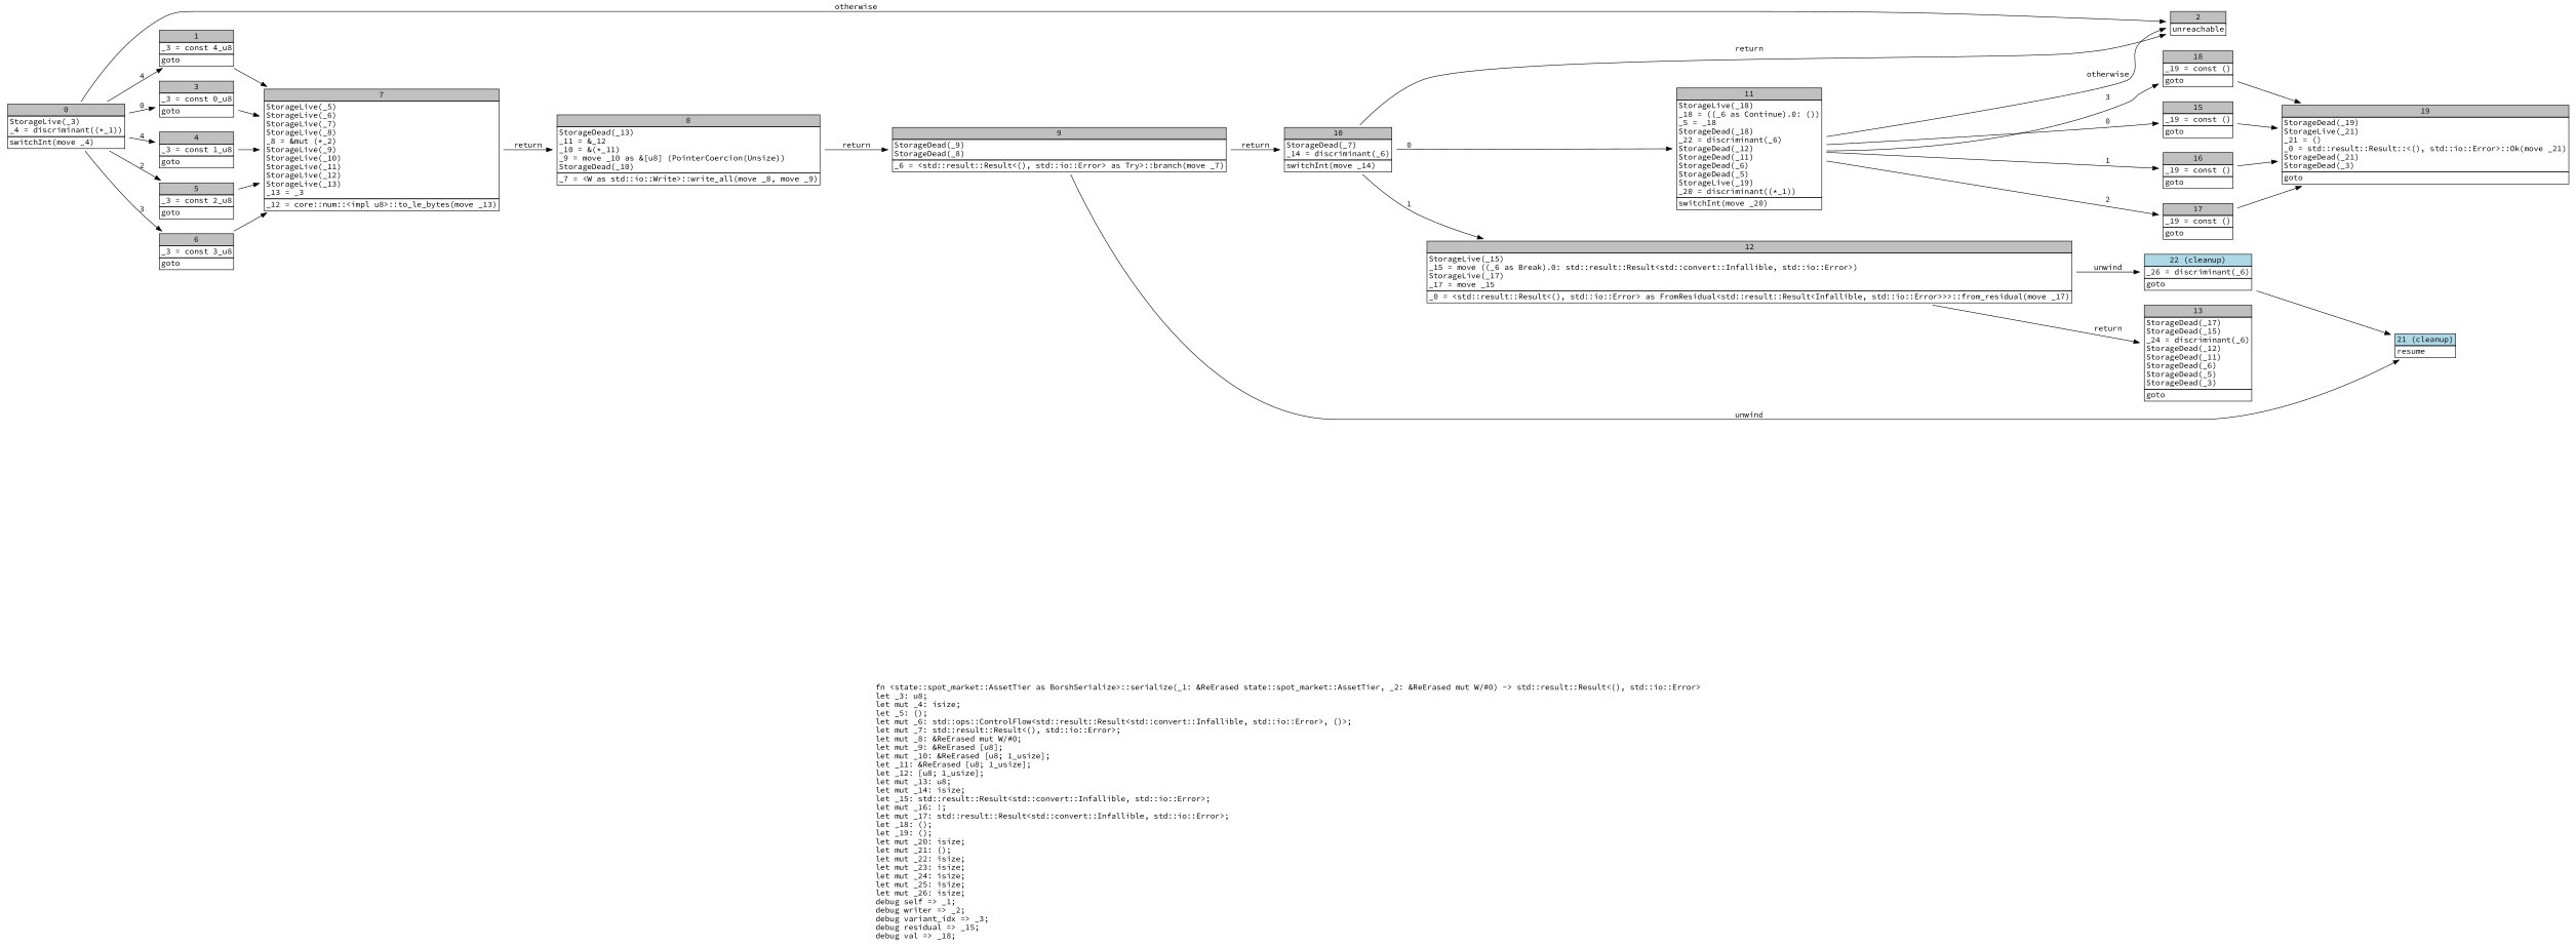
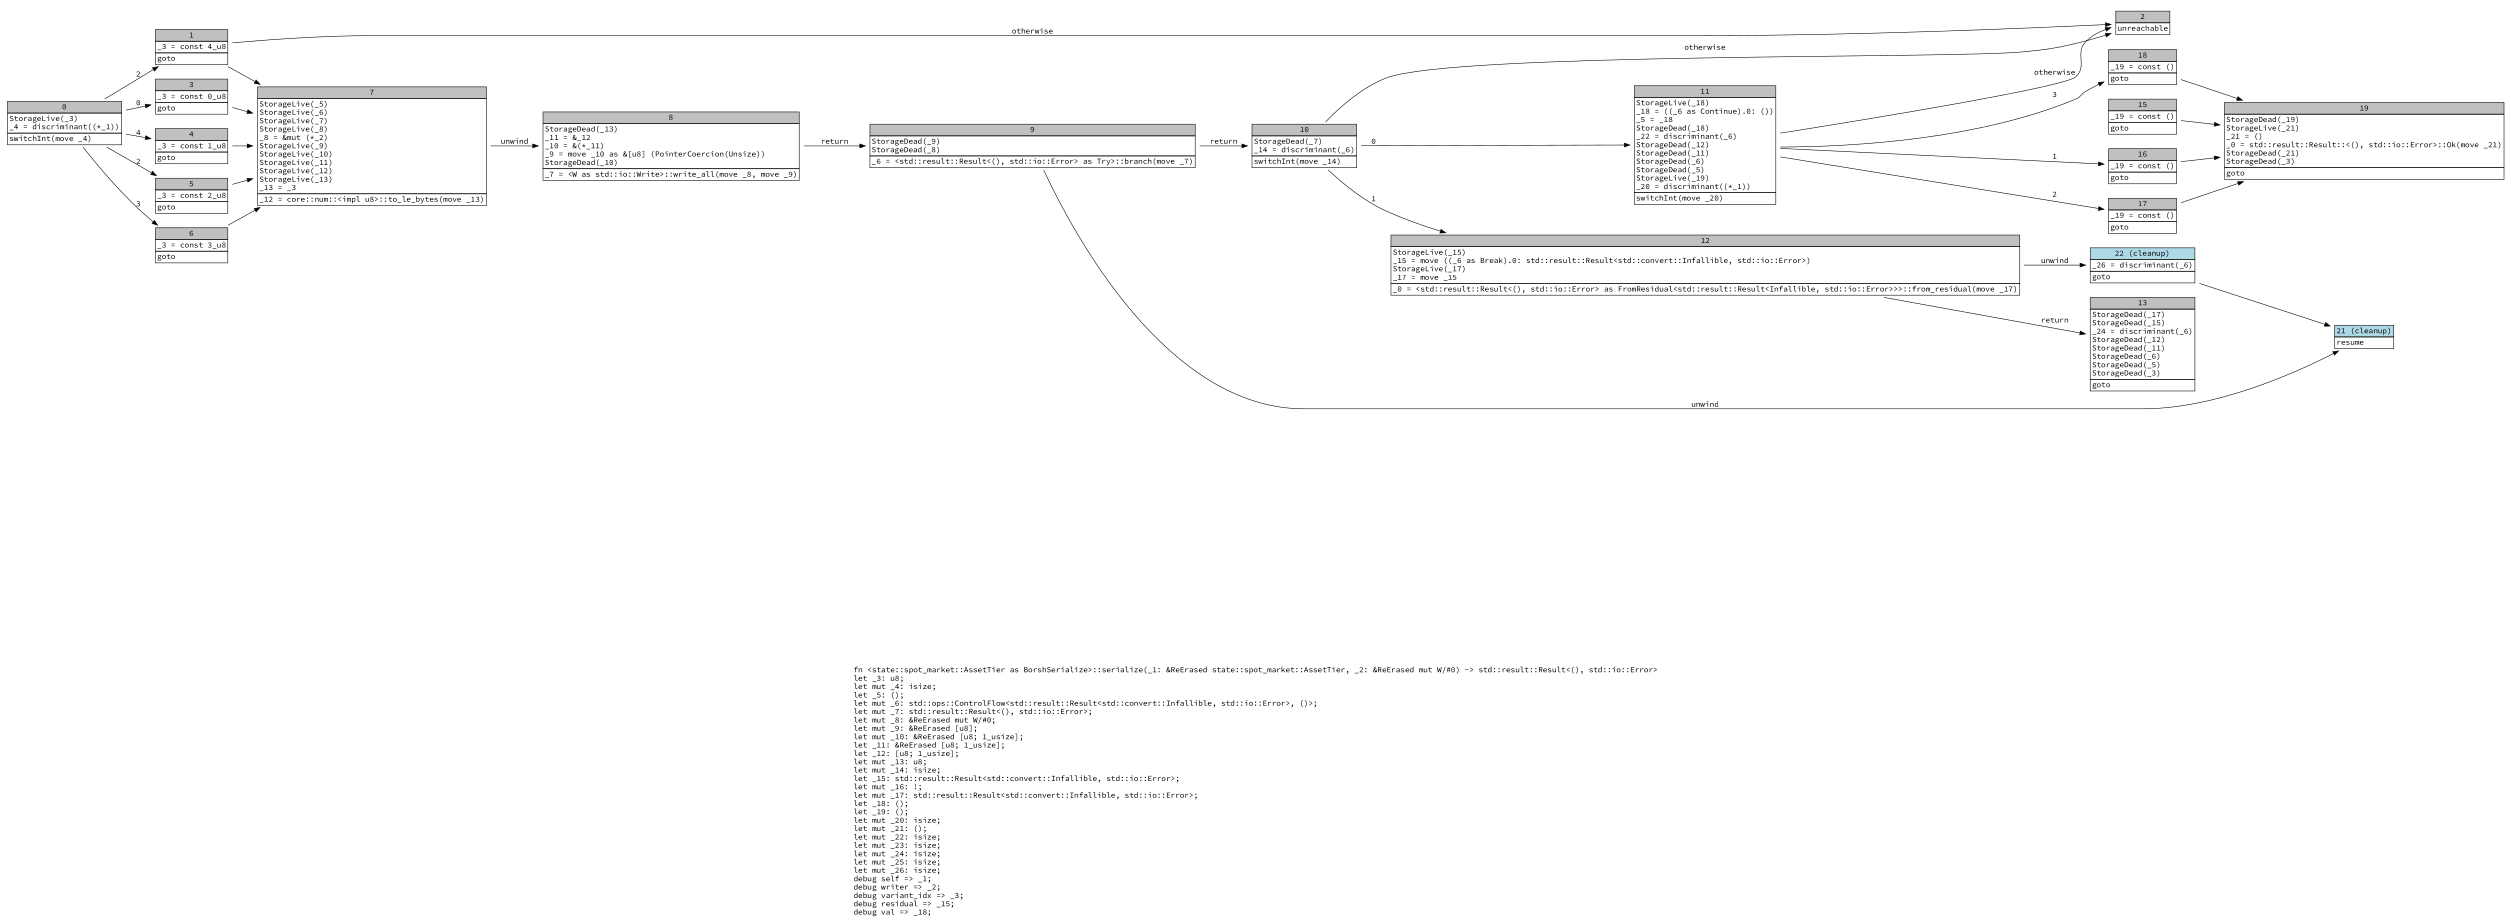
  digraph {
    fontname="Source Code Pro"
    label=<fn &lt;state::spot_market::AssetTier as BorshSerialize&gt;::serialize(_1: &amp;ReErased state::spot_market::AssetTier, _2: &amp;ReErased mut W/#0) -&gt; std::result::Result&lt;(), std::io::Error&gt;<br align="left"/>let _3: u8;<br align="left"/>let mut _4: isize;<br align="left"/>let _5: ();<br align="left"/>let mut _6: std::ops::ControlFlow&lt;std::result::Result&lt;std::convert::Infallible, std::io::Error&gt;, ()&gt;;<br align="left"/>let mut _7: std::result::Result&lt;(), std::io::Error&gt;;<br align="left"/>let mut _8: &amp;ReErased mut W/#0;<br align="left"/>let mut _9: &amp;ReErased [u8];<br align="left"/>let mut _10: &amp;ReErased [u8; 1_usize];<br align="left"/>let _11: &amp;ReErased [u8; 1_usize];<br align="left"/>let _12: [u8; 1_usize];<br align="left"/>let mut _13: u8;<br align="left"/>let mut _14: isize;<br align="left"/>let _15: std::result::Result&lt;std::convert::Infallible, std::io::Error&gt;;<br align="left"/>let mut _16: !;<br align="left"/>let mut _17: std::result::Result&lt;std::convert::Infallible, std::io::Error&gt;;<br align="left"/>let _18: ();<br align="left"/>let _19: ();<br align="left"/>let mut _20: isize;<br align="left"/>let mut _21: ();<br align="left"/>let mut _22: isize;<br align="left"/>let mut _23: isize;<br align="left"/>let mut _24: isize;<br align="left"/>let mut _25: isize;<br align="left"/>let mut _26: isize;<br align="left"/>debug self =&gt; _1;<br align="left"/>debug writer =&gt; _2;<br align="left"/>debug variant_idx =&gt; _3;<br align="left"/>debug residual =&gt; _15;<br align="left"/>debug val =&gt; _18;<br align="left"/>>
    rankdir=LR
    node [fontname="Source Code Pro" shape=none]
    edge [fontname="Source Code Pro"]
    n1 [label=<<table border="0" cellborder="1" cellspacing="0"><tr><td bgcolor="gray" align="center" colspan="1">0</td></tr><tr><td align="left" balign="left">StorageLive(_3)<br/>_4 = discriminant((*_1))<br/></td></tr><tr><td align="left">switchInt(move _4)</td></tr></table>>]
    n2 [label=<<table border="0" cellborder="1" cellspacing="0"><tr><td bgcolor="gray" align="center" colspan="1">1</td></tr><tr><td align="left" balign="left">_3 = const 4_u8<br/></td></tr><tr><td align="left">goto</td></tr></table>>]
    n3 [label=<<table border="0" cellborder="1" cellspacing="0"><tr><td bgcolor="gray" align="center" colspan="1">2</td></tr><tr><td align="left">unreachable</td></tr></table>>]
    n4 [label=<<table border="0" cellborder="1" cellspacing="0"><tr><td bgcolor="gray" align="center" colspan="1">3</td></tr><tr><td align="left" balign="left">_3 = const 0_u8<br/></td></tr><tr><td align="left">goto</td></tr></table>>]
    n5 [label=<<table border="0" cellborder="1" cellspacing="0"><tr><td bgcolor="gray" align="center" colspan="1">4</td></tr><tr><td align="left" balign="left">_3 = const 1_u8<br/></td></tr><tr><td align="left">goto</td></tr></table>>]
    n6 [label=<<table border="0" cellborder="1" cellspacing="0"><tr><td bgcolor="gray" align="center" colspan="1">5</td></tr><tr><td align="left" balign="left">_3 = const 2_u8<br/></td></tr><tr><td align="left">goto</td></tr></table>>]
    n7 [label=<<table border="0" cellborder="1" cellspacing="0"><tr><td bgcolor="gray" align="center" colspan="1">6</td></tr><tr><td align="left" balign="left">_3 = const 3_u8<br/></td></tr><tr><td align="left">goto</td></tr></table>>]
    n8 [label=<<table border="0" cellborder="1" cellspacing="0"><tr><td bgcolor="gray" align="center" colspan="1">7</td></tr><tr><td align="left" balign="left">StorageLive(_5)<br/>StorageLive(_6)<br/>StorageLive(_7)<br/>StorageLive(_8)<br/>_8 = &amp;mut (*_2)<br/>StorageLive(_9)<br/>StorageLive(_10)<br/>StorageLive(_11)<br/>StorageLive(_12)<br/>StorageLive(_13)<br/>_13 = _3<br/></td></tr><tr><td align="left">_12 = core::num::&lt;impl u8&gt;::to_le_bytes(move _13)</td></tr></table>>]
    n9 [label=<<table border="0" cellborder="1" cellspacing="0"><tr><td bgcolor="gray" align="center" colspan="1">8</td></tr><tr><td align="left" balign="left">StorageDead(_13)<br/>_11 = &amp;_12<br/>_10 = &amp;(*_11)<br/>_9 = move _10 as &amp;[u8] (PointerCoercion(Unsize))<br/>StorageDead(_10)<br/></td></tr><tr><td align="left">_7 = &lt;W as std::io::Write&gt;::write_all(move _8, move _9)</td></tr></table>>]
    n10 [label=<<table border="0" cellborder="1" cellspacing="0"><tr><td bgcolor="gray" align="center" colspan="1">9</td></tr><tr><td align="left" balign="left">StorageDead(_9)<br/>StorageDead(_8)<br/></td></tr><tr><td align="left">_6 = &lt;std::result::Result&lt;(), std::io::Error&gt; as Try&gt;::branch(move _7)</td></tr></table>>]
    n11 [label=<<table border="0" cellborder="1" cellspacing="0"><tr><td bgcolor="gray" align="center" colspan="1">10</td></tr><tr><td align="left" balign="left">StorageDead(_7)<br/>_14 = discriminant(_6)<br/></td></tr><tr><td align="left">switchInt(move _14)</td></tr></table>>]
    n12 [label=<<table border="0" cellborder="1" cellspacing="0"><tr><td bgcolor="lightblue" align="center" colspan="1">21 (cleanup)</td></tr><tr><td align="left">resume</td></tr></table>>]
    n13 [label=<<table border="0" cellborder="1" cellspacing="0"><tr><td bgcolor="gray" align="center" colspan="1">11</td></tr><tr><td align="left" balign="left">StorageLive(_18)<br/>_18 = ((_6 as Continue).0: ())<br/>_5 = _18<br/>StorageDead(_18)<br/>_22 = discriminant(_6)<br/>StorageDead(_12)<br/>StorageDead(_11)<br/>StorageDead(_6)<br/>StorageDead(_5)<br/>StorageLive(_19)<br/>_20 = discriminant((*_1))<br/></td></tr><tr><td align="left">switchInt(move _20)</td></tr></table>>]
    n14 [label=<<table border="0" cellborder="1" cellspacing="0"><tr><td bgcolor="gray" align="center" colspan="1">12</td></tr><tr><td align="left" balign="left">StorageLive(_15)<br/>_15 = move ((_6 as Break).0: std::result::Result&lt;std::convert::Infallible, std::io::Error&gt;)<br/>StorageLive(_17)<br/>_17 = move _15<br/></td></tr><tr><td align="left">_0 = &lt;std::result::Result&lt;(), std::io::Error&gt; as FromResidual&lt;std::result::Result&lt;Infallible, std::io::Error&gt;&gt;&gt;::from_residual(move _17)</td></tr></table>>]
    n15 [label=<<table border="0" cellborder="1" cellspacing="0"><tr><td bgcolor="gray" align="center" colspan="1">15</td></tr><tr><td align="left" balign="left">_19 = const ()<br/></td></tr><tr><td align="left">goto</td></tr></table>>]
    n16 [label=<<table border="0" cellborder="1" cellspacing="0"><tr><td bgcolor="gray" align="center" colspan="1">16</td></tr><tr><td align="left" balign="left">_19 = const ()<br/></td></tr><tr><td align="left">goto</td></tr></table>>]
    n17 [label=<<table border="0" cellborder="1" cellspacing="0"><tr><td bgcolor="gray" align="center" colspan="1">17</td></tr><tr><td align="left" balign="left">_19 = const ()<br/></td></tr><tr><td align="left">goto</td></tr></table>>]
    n18 [label=<<table border="0" cellborder="1" cellspacing="0"><tr><td bgcolor="gray" align="center" colspan="1">18</td></tr><tr><td align="left" balign="left">_19 = const ()<br/></td></tr><tr><td align="left">goto</td></tr></table>>]
    n19 [label=<<table border="0" cellborder="1" cellspacing="0"><tr><td bgcolor="gray" align="center" colspan="1">13</td></tr><tr><td align="left" balign="left">StorageDead(_17)<br/>StorageDead(_15)<br/>_24 = discriminant(_6)<br/>StorageDead(_12)<br/>StorageDead(_11)<br/>StorageDead(_6)<br/>StorageDead(_5)<br/>StorageDead(_3)<br/></td></tr><tr><td align="left">goto</td></tr></table>>]
    n20 [label=<<table border="0" cellborder="1" cellspacing="0"><tr><td bgcolor="lightblue" align="center" colspan="1">22 (cleanup)</td></tr><tr><td align="left" balign="left">_26 = discriminant(_6)<br/></td></tr><tr><td align="left">goto</td></tr></table>>]
    n21 [label=<<table border="0" cellborder="1" cellspacing="0"><tr><td bgcolor="gray" align="center" colspan="1">19</td></tr><tr><td align="left" balign="left">StorageDead(_19)<br/>StorageLive(_21)<br/>_21 = ()<br/>_0 = std::result::Result::&lt;(), std::io::Error&gt;::Ok(move _21)<br/>StorageDead(_21)<br/>StorageDead(_3)<br/></td></tr><tr><td align="left">goto</td></tr></table>>]
-   n1 -> n2 [label=4]
-   n1 -> n3 [label=otherwise]
+   n1 -> n2 [label=2]
+   n2 -> n3 [label=otherwise]
    n1 -> n4 [label=0]
    n1 -> n5 [label=4]
    n1 -> n6 [label=2]
    n1 -> n7 [label=3]
    n2 -> n8
    n4 -> n8
    n5 -> n8
    n6 -> n8
    n7 -> n8
-   n8 -> n9 [label=return]
+   n8 -> n9 [label=unwind]
    n9 -> n10 [label=return]
    n10 -> n11 [label=return]
    n10 -> n12 [label=unwind]
-   n11 -> n3 [label=return]
+   n11 -> n3 [label=otherwise]
    n11 -> n13 [label=0]
    n11 -> n14 [label=1]
    n13 -> n3 [label=otherwise]
-   n13 -> n15 [label=0]
    n13 -> n16 [label=1]
    n13 -> n17 [label=2]
    n13 -> n18 [label=3]
    n14 -> n19 [label=return]
    n14 -> n20 [label=unwind]
    n15 -> n21
    n16 -> n21
    n17 -> n21
    n18 -> n21
    n20 -> n12
  }
